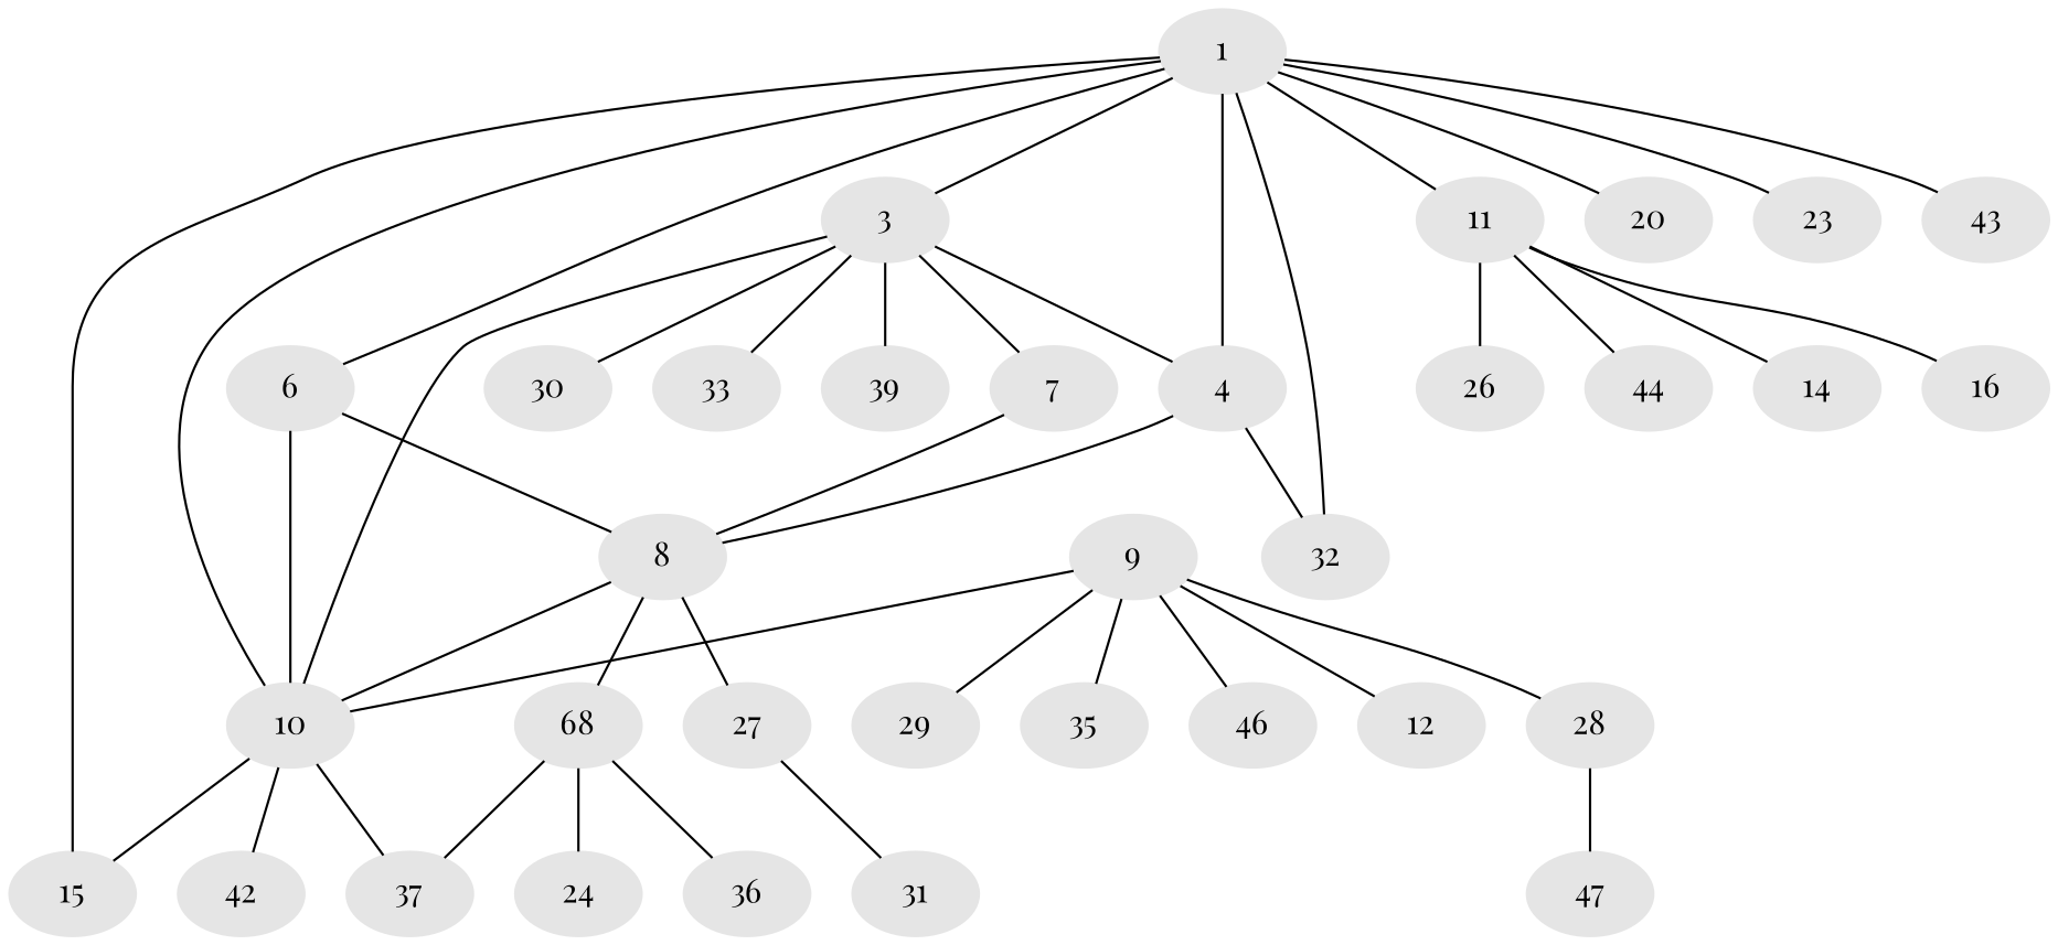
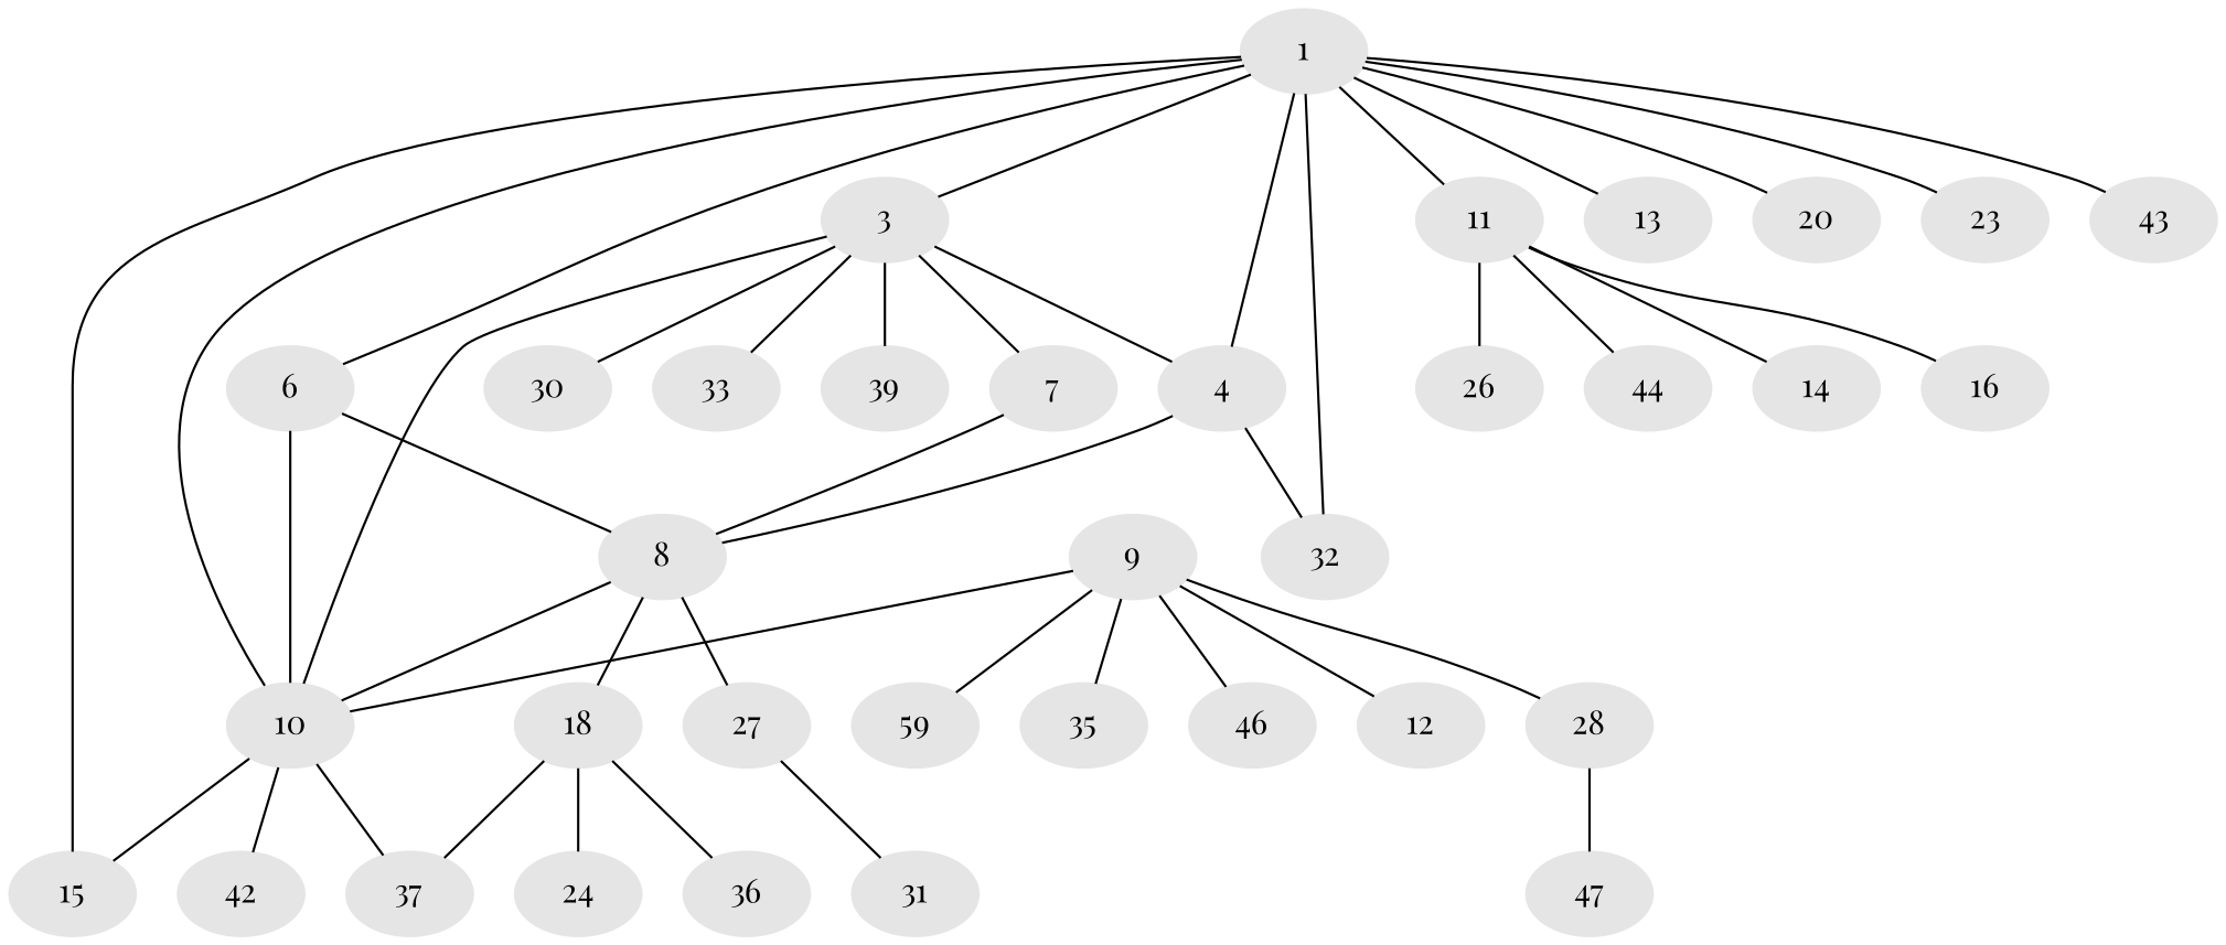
  graph {
    fontname="Playfair Display"
    node [color=gray90 fontname="Playfair Display" style=filled]
    edge [fontname="Playfair Display"]
    1 [super="+6"]
    n2 [label=6 super="+21"]
    3 [super="+5"]
    4 [super="+17"]
    10 [super="+34"]
    11 [super="+19"]
+   13
    15
    20
    23
    32
    43
    8 [super="+25"]
    7
    30
    33
    39
    37
    42
    14
    16
    26
    44
-   18 [super="+38" label=68]
+   18 [super="+38"]
    27
    24
    36 [super="+40"]
    31 [super="+41"]
    9 [super="+22"]
    12
    28 [super="+45"]
-   29
+   29 [label=59]
    35
    46
    47
    1 -- n2
    1 -- 3
    1 -- 4
    1 -- 10 [weight=2]
    1 -- 11
+   1 -- 13
    1 -- 15
    1 -- 20
    1 -- 23
    1 -- 32
    1 -- 43
    n2 -- 10
    n2 -- 8
    3 -- 4
    3 -- 10
    3 -- 7
    3 -- 30
    3 -- 33
    3 -- 39
    4 -- 32
    4 -- 8
    10 -- 15
    10 -- 37
    10 -- 42
    11 -- 14
    11 -- 16
    11 -- 26
    11 -- 44
    8 -- 10
    8 -- 18
    8 -- 27
    7 -- 8
    18 -- 37
    18 -- 24
    18 -- 36
    27 -- 31
    9 -- 10
    9 -- 12
    9 -- 28
    9 -- 29
    9 -- 35
    9 -- 46
    28 -- 47
  }
